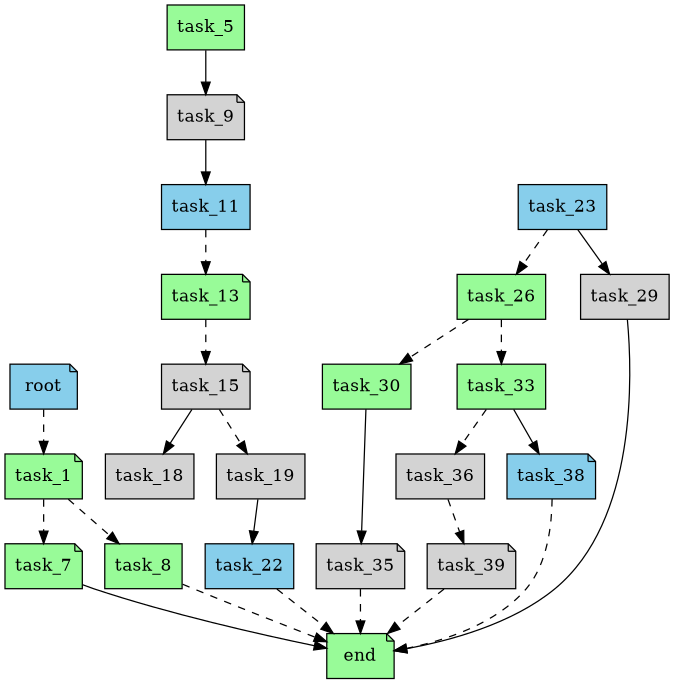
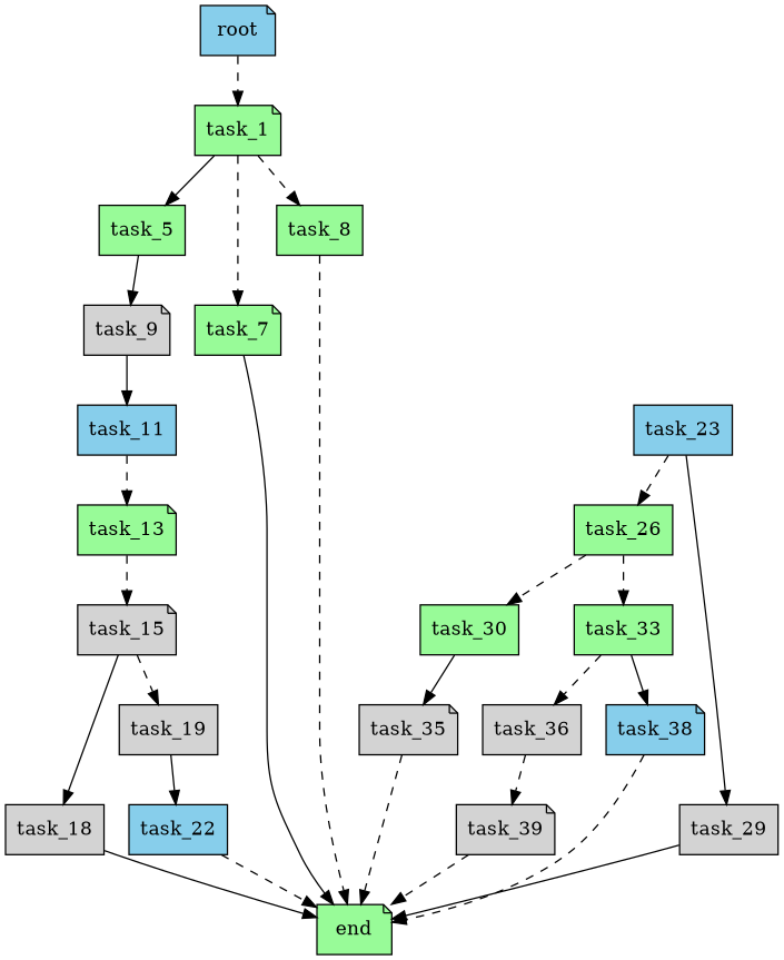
  digraph {
    node [fillcolor=palegreen shape=box style=filled]
    edge [style=dashed]
    root [fillcolor=skyblue shape=note]
    task_1 [shape=note]
    task_5
    task_7 [shape=note]
    task_8
    task_9 [fillcolor=lightgrey shape=note]
    end [shape=note]
    task_11 [fillcolor=skyblue]
    task_13 [shape=note]
    task_15 [fillcolor=lightgrey shape=note]
    task_18 [fillcolor=lightgrey]
    task_19 [fillcolor=lightgrey]
    task_22 [fillcolor=skyblue]
    task_23 [fillcolor=skyblue]
    task_26
    task_29 [fillcolor=lightgrey]
    task_30
    task_33
    task_35 [fillcolor=lightgrey shape=note]
    task_36 [fillcolor=lightgrey]
    task_38 [fillcolor=skyblue shape=note]
    task_39 [fillcolor=lightgrey shape=note]
    root -> task_1
+   task_1 -> task_5 [style=solid]
    task_1 -> task_7
    task_1 -> task_8
    task_5 -> task_9 [style=solid]
    task_7 -> end [style=solid]
    task_8 -> end
    task_9 -> task_11 [style=solid]
    task_11 -> task_13
    task_13 -> task_15
    task_15 -> task_18 [style=solid]
    task_15 -> task_19
+   task_18 -> end [style=solid]
    task_19 -> task_22 [style=solid]
    task_22 -> end
    task_23 -> task_26
    task_23 -> task_29 [style=solid]
    task_26 -> task_30
    task_26 -> task_33
    task_29 -> end [style=solid]
    task_30 -> task_35 [style=solid]
    task_33 -> task_36
    task_33 -> task_38 [style=solid]
    task_35 -> end
    task_36 -> task_39
    task_38 -> end
    task_39 -> end
  }
